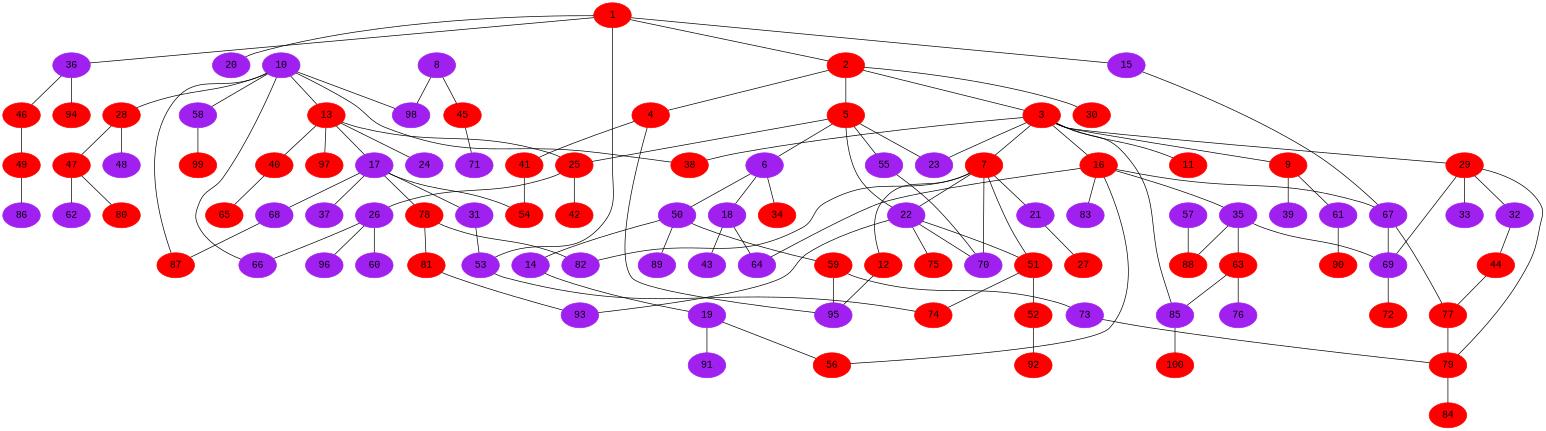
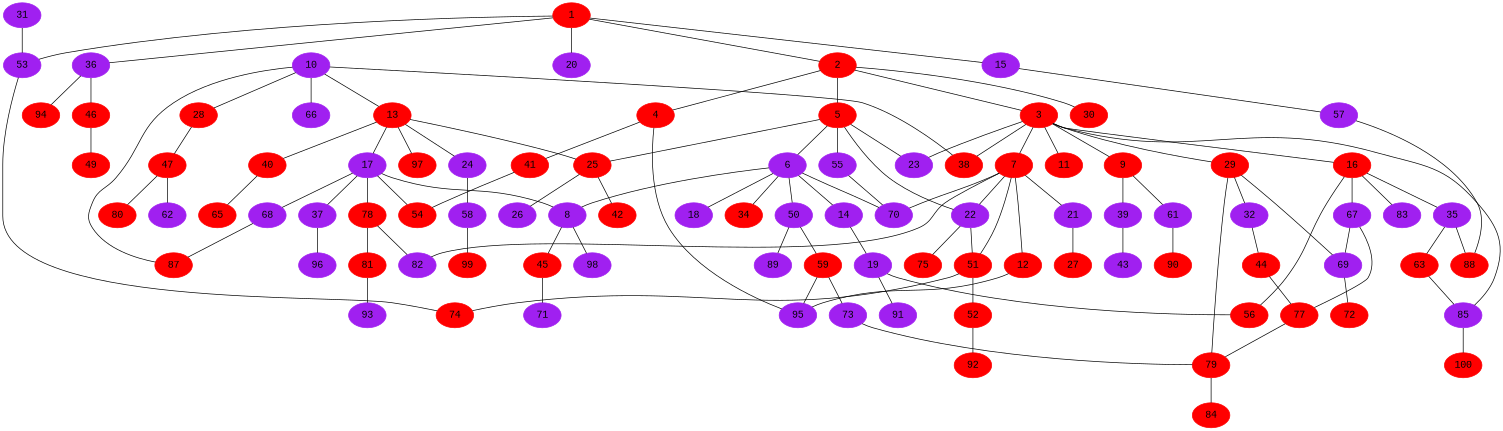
  graph {
    fontname="Liberation Mono"
    node [color=red fontname="Liberation Mono" style=filled]
    edge [fontname="Liberation Mono"]
    1
    2
    15 [color=purple]
    20 [color=purple]
    36 [color=purple]
    53 [color=purple]
    3
    4
    5
    30
    57 [color=purple]
    46
    94
    74
    7
    9
    11
    16
    23 [color=purple]
    29
    38
    85 [color=purple]
    41
    95 [color=purple]
    6 [color=purple]
    22 [color=purple]
    25
    55 [color=purple]
    12
    21 [color=purple]
    51
    70 [color=purple]
    82 [color=purple]
    39 [color=purple]
    61 [color=purple]
    35 [color=purple]
    56
-   64 [color=purple]
    67 [color=purple]
    83 [color=purple]
    32 [color=purple]
-   33 [color=purple]
    69 [color=purple]
    79
    100
    54
    8 [color=purple]
    14 [color=purple]
    18 [color=purple]
    34
    50 [color=purple]
    75
    93 [color=purple]
    26 [color=purple]
    42
    45
    98 [color=purple]
    10 [color=purple]
    13
    28
    58 [color=purple]
    66 [color=purple]
    87
    19 [color=purple]
    59
    89 [color=purple]
    27
    52
    71 [color=purple]
    43 [color=purple]
    90
    17 [color=purple]
    24 [color=purple]
    40
    97
    47
-   48 [color=purple]
    99
    31 [color=purple]
    37 [color=purple]
    68 [color=purple]
    78
    65
    91 [color=purple]
    88
    63
    77
    96 [color=purple]
    81
-   60 [color=purple]
    62 [color=purple]
    80
    44
    72
    84
-   76 [color=purple]
    49
-   86 [color=purple]
    73 [color=purple]
    92
    1 -- 2
    1 -- 15
    1 -- 20
    1 -- 36
    1 -- 53
    2 -- 3
    2 -- 4
    2 -- 5
    2 -- 30
-   15 -- 67
+   15 -- 57
    36 -- 46
    36 -- 94
    53 -- 74
    3 -- 7
    3 -- 9
    3 -- 11
    3 -- 16
    3 -- 23
    3 -- 29
    3 -- 38
    3 -- 85
    4 -- 41
    4 -- 95
    5 -- 23
    5 -- 6
    5 -- 22
    5 -- 25
    5 -- 55
    57 -- 88
    46 -- 49
    7 -- 22
    7 -- 12
    7 -- 21
    7 -- 51
    7 -- 70
    7 -- 82
    9 -- 39
    9 -- 61
    16 -- 35
    16 -- 56
-   16 -- 64
    16 -- 67
    16 -- 83
    29 -- 32
-   29 -- 33
    29 -- 69
    29 -- 79
    85 -- 100
    41 -- 54
-   50 -- 14
+   6 -- 8
+   6 -- 14
    6 -- 18
    6 -- 34
    6 -- 50
    22 -- 51
-   22 -- 70
+   6 -- 70
    22 -- 75
-   22 -- 93
    25 -- 26
    25 -- 42
    55 -- 70
    12 -- 95
    21 -- 27
    51 -- 74
    51 -- 52
-   18 -- 43
+   39 -- 43
    61 -- 90
-   35 -- 69
    35 -- 88
    35 -- 63
    67 -- 69
    67 -- 77
    32 -- 44
    69 -- 72
    79 -- 84
    8 -- 45
    8 -- 98
    14 -- 19
-   18 -- 64
    50 -- 59
    50 -- 89
-   26 -- 66
-   26 -- 60
    45 -- 71
    10 -- 38
-   10 -- 98
    10 -- 13
    10 -- 28
-   10 -- 58
+   24 -- 58
    10 -- 66
    10 -- 87
    13 -- 25
    13 -- 17
    13 -- 24
    13 -- 40
    13 -- 97
    28 -- 47
-   28 -- 48
    58 -- 99
    19 -- 56
    19 -- 91
    59 -- 95
    59 -- 73
    52 -- 92
    17 -- 54
-   17 -- 31
+   17 -- 8
    17 -- 37
    17 -- 68
    17 -- 78
    40 -- 65
    47 -- 62
    47 -- 80
    31 -- 53
-   26 -- 96
+   37 -- 96
    68 -- 87
    78 -- 82
    78 -- 81
    63 -- 85
-   63 -- 76
    77 -- 79
    81 -- 93
    44 -- 77
-   49 -- 86
    73 -- 79
  }
